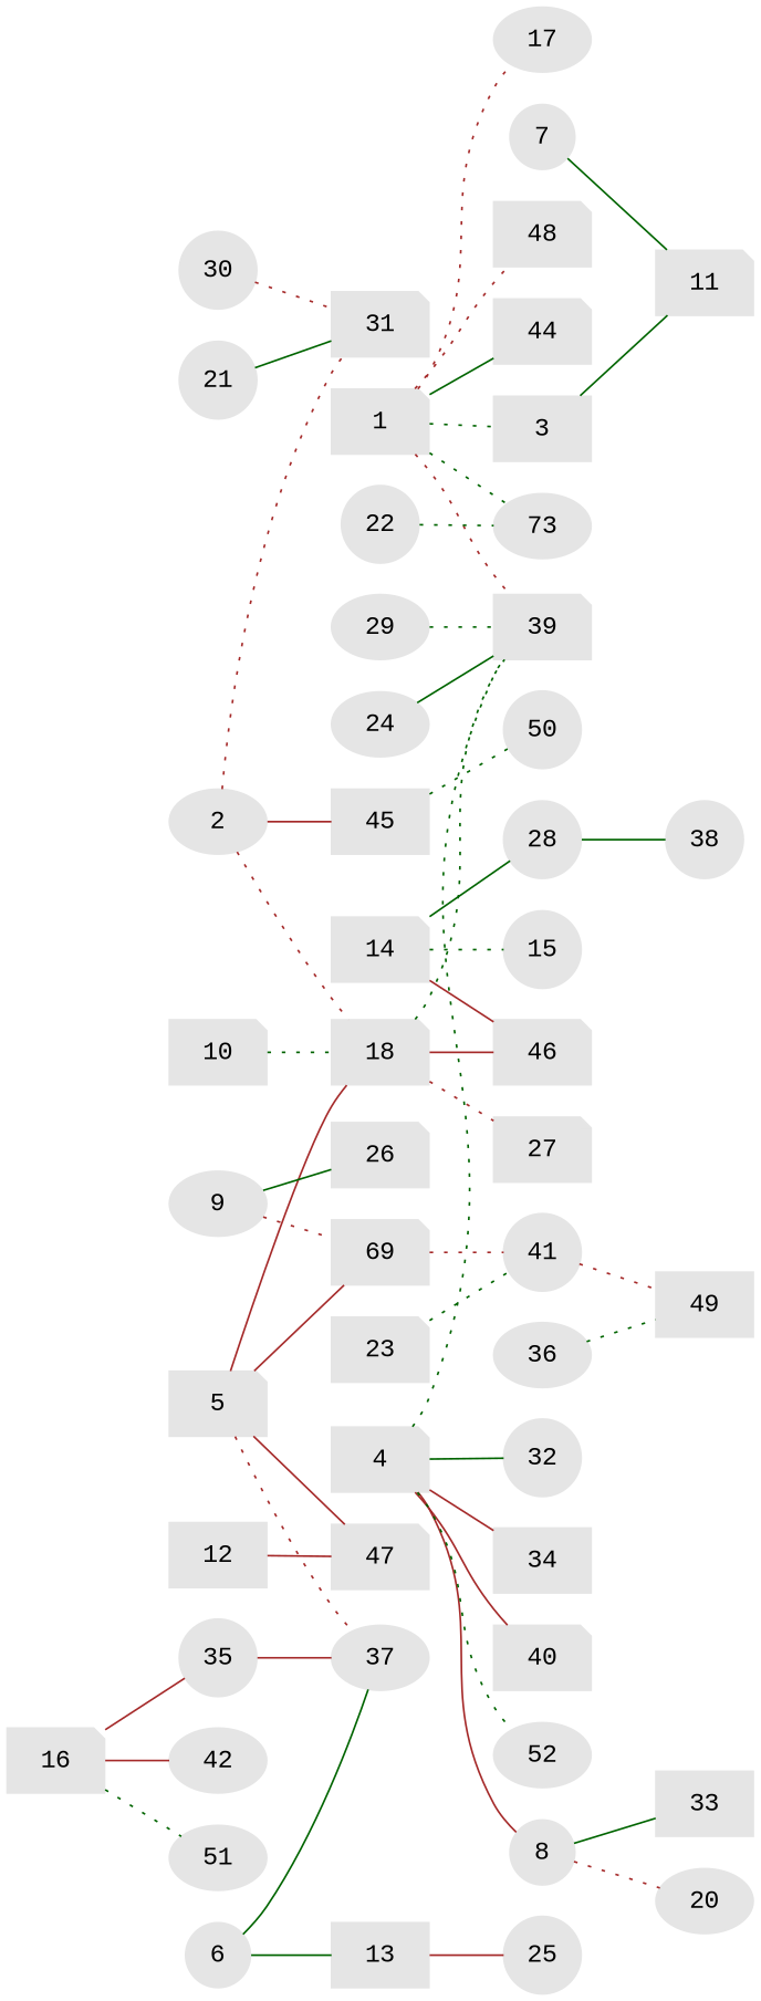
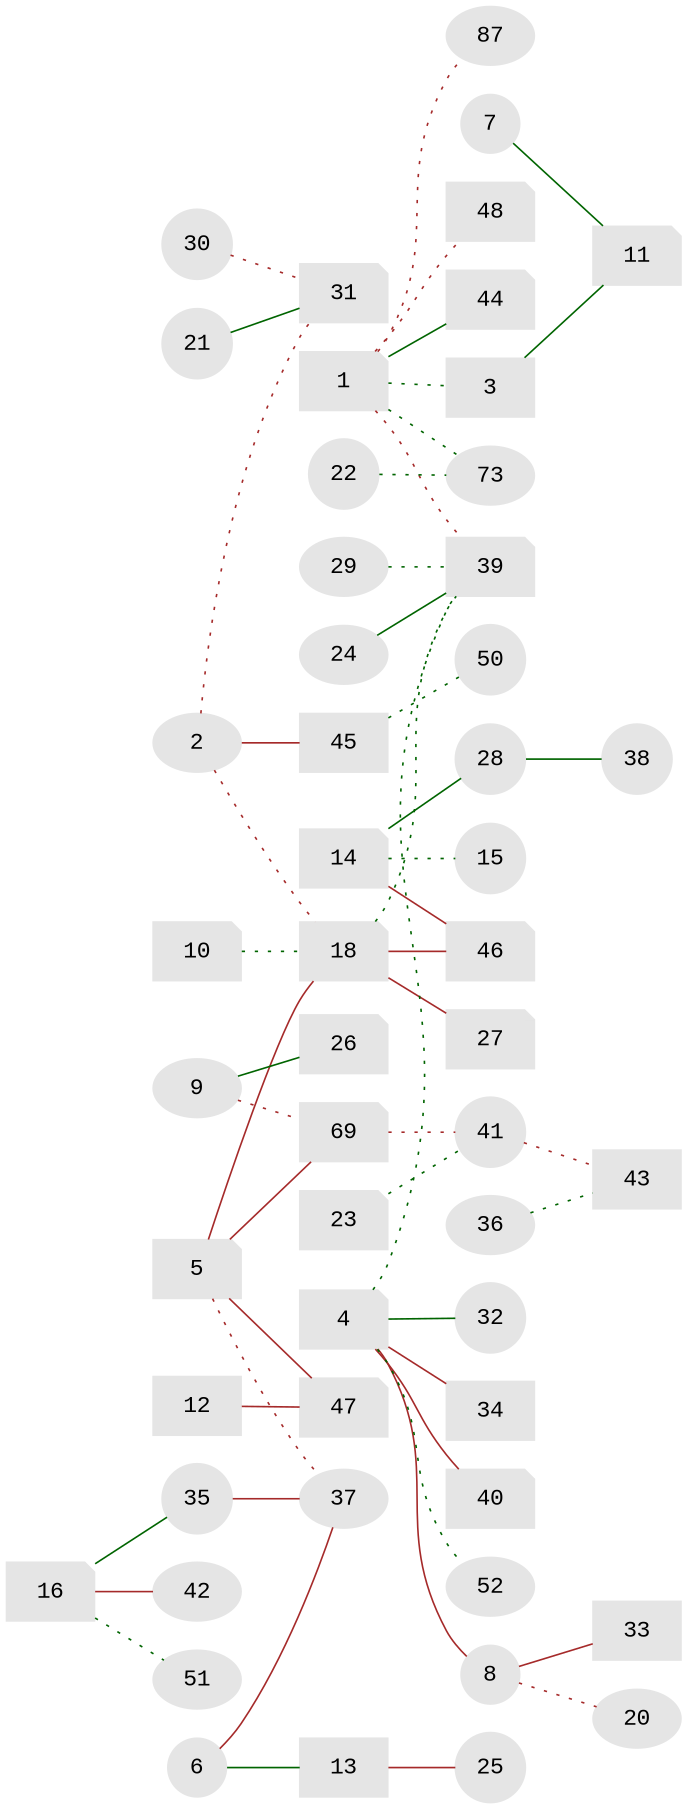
  graph {
    fontname="Liberation Mono"
    rankdir=LR
    node [color=gray90 fontname="Liberation Mono" shape=note style=filled]
    edge [color=brown fontname="Liberation Mono" style=solid weight=1.0]
    3 [shape=box]
    1
-   17 [shape=ellipse]
+   17 [shape=ellipse label=87]
    39
    n5 [label=73 shape=ellipse]
    44
    48
    11
    2 [shape=ellipse]
    18
    31
    45 [shape=box]
    46
    27
    50 [shape=circle]
    4
    8 [shape=circle]
    32 [shape=circle]
    34 [shape=box]
    40
    52 [shape=ellipse]
    20 [shape=ellipse]
    33 [shape=box]
    5
    n25 [label=69]
    37 [shape=ellipse]
    47
    41 [shape=circle]
    6 [shape=circle]
    13 [shape=box]
    25 [shape=circle]
    7 [shape=circle]
    9 [shape=ellipse]
    26
    10
    12 [shape=box]
    15 [shape=circle]
    14
    28 [shape=circle]
    38 [shape=circle]
    35 [shape=circle]
    16
    42 [shape=ellipse]
    51 [shape=ellipse]
-   49 [shape=box]
+   49 [shape=box label=43]
    21 [shape=circle]
    22 [shape=circle]
    23
    24 [shape=ellipse]
    29 [shape=ellipse]
    30 [shape=circle]
    36 [shape=ellipse]
    3 -- 11 [color=darkgreen]
    1 -- 3 [color=darkgreen style=dotted]
    1 -- 17 [style=dotted]
    1 -- 39 [style=dotted]
    1 -- n5 [color=darkgreen style=dotted]
    1 -- 44 [color=darkgreen]
    1 -- 48 [style=dotted]
    2 -- 18 [style=dotted]
    2 -- 31 [style=dotted]
    2 -- 45
    18 -- 39 [color=darkgreen style=dotted]
    18 -- 46
-   18 -- 27 [style=dotted]
+   18 -- 27
    45 -- 50 [color=darkgreen style=dotted]
    4 -- 39 [color=darkgreen style=dotted]
    4 -- 8
    4 -- 32 [color=darkgreen]
    4 -- 34
    4 -- 40
    4 -- 52 [color=darkgreen style=dotted]
    8 -- 20 [style=dotted]
-   8 -- 33 [color=darkgreen]
+   8 -- 33
    5 -- 18
    5 -- n25
    5 -- 37 [style=dotted]
    5 -- 47
    n25 -- 41 [style=dotted]
    41 -- 49 [style=dotted]
-   6 -- 37 [color=darkgreen]
+   6 -- 37
    6 -- 13 [color=darkgreen]
    13 -- 25
    7 -- 11 [color=darkgreen]
    9 -- n25 [style=dotted]
    9 -- 26 [color=darkgreen]
    10 -- 18 [color=darkgreen style=dotted]
    12 -- 47
    14 -- 46
    14 -- 15 [color=darkgreen style=dotted]
    14 -- 28 [color=darkgreen]
    28 -- 38 [color=darkgreen]
    35 -- 37
-   16 -- 35
+   16 -- 35 [color=darkgreen]
    16 -- 42
    16 -- 51 [color=darkgreen style=dotted]
    21 -- 31 [color=darkgreen]
    22 -- n5 [color=darkgreen style=dotted]
    23 -- 41 [color=darkgreen style=dotted]
    24 -- 39 [color=darkgreen]
    29 -- 39 [color=darkgreen style=dotted]
    30 -- 31 [style=dotted]
    36 -- 49 [color=darkgreen style=dotted]
  }
